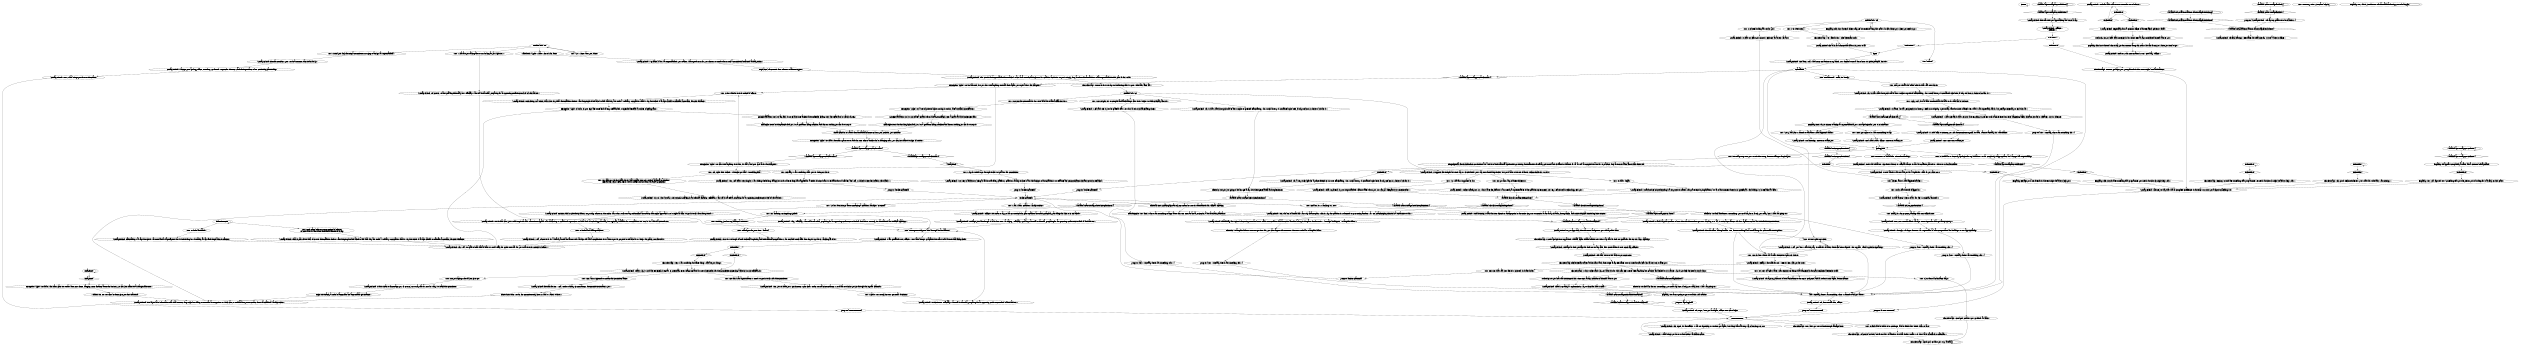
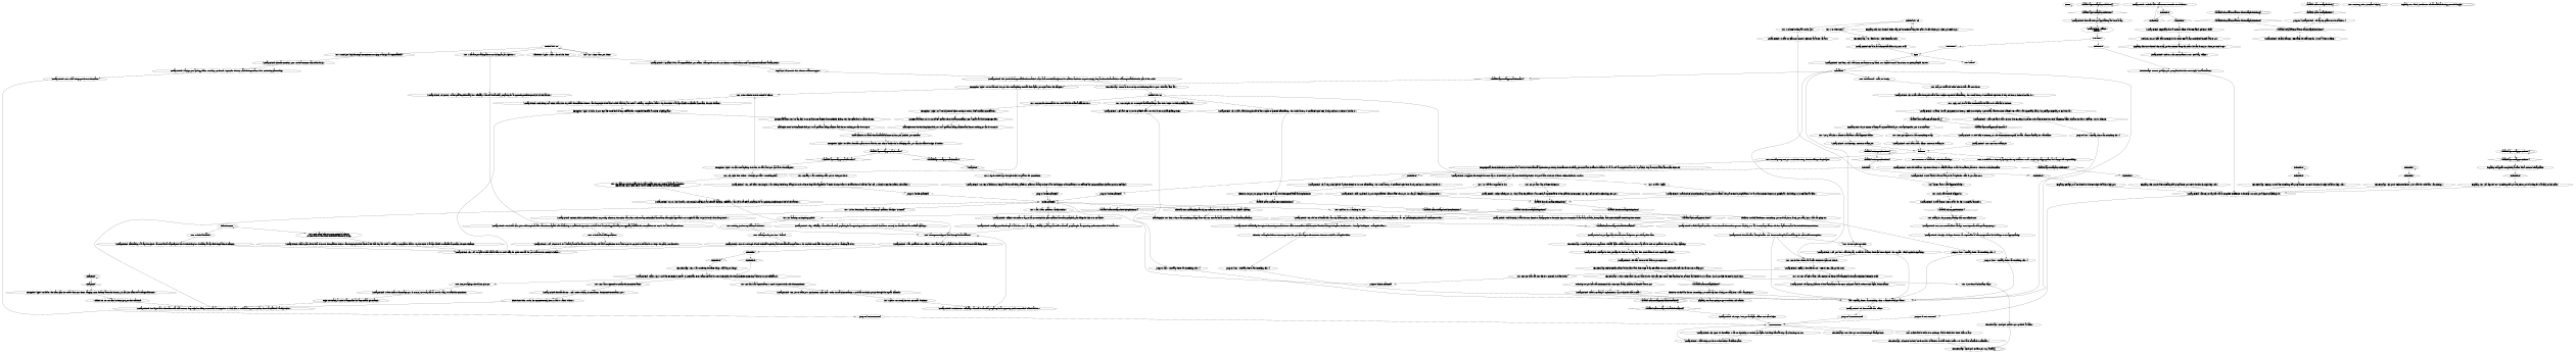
  digraph {
    n1 [label=START]
    n2 [label=input]
    n3 [label="Sunday Friend: \"And then, well, I had some extra time on my hands, so I decided to stroll down here. It's quite peaceful, isn't it?\""]
    n4 [label=coastalhub]
    n5 [label="Untitled hub (05)"]
    n6 [label="Empathy: This isn't the end. There may yet be someone along this coast who can direct you where you need to go..."]
    n7 [label="You: \"Mr. Villedrouin...\""]
    n8 [label="You: \"I've been looking all over for you.\""]
    n9 [label="You: [Leave.]"]
    n10 [label="Kim Kitsuragi: \"Mr. Villedrouin...\" The lieutenant nods."]
    n11 [label="Sunday Friend: \"Is that so? Have you come to *enforce* an arrest warrant?\""]
    n12 [label="Kim Kitsuragi: \"Now, let's go. You've done enough damage here.\""]
    n13 [label="You: \"I need your help forming a committee. I'm trying to assign *la responsabilité*.\""]
    n14 [label="Sunday Friend: The man considers your words a moment, then nods slowly..."]
    n15 [label="Sunday Friend: \"I accept your apology, officer, out of my *profound* respect for the RCM, and the importance of our continuing partnership.\""]
    n16 [label="You: \"I got it. You're only here on *personal* business.\""]
    n17 [label="Sunday Friend: \"Précisément. *Officially* I am still in La Delta, preparing for an upcoming conference on fuel oil derivatives...\""]
    n18 [label="You: (Attempt to stick your hand through his astral form.)"]
    n19 [label="Volition: No, no. You can't let them give you the runaround."]
    n20 [label="Sunday Friend: \"But if you have information of a vital interest, they might be willing to entertain an exception. In which case, I would advise you to contact them via Coalition Warship Archer.\""]
    n21 [label=ArcherCoastHub]
    n22 [label="Variable[\"apt.sunday_perc_archer_saw\"]"]
    n23 [label="Variable[\"apt.sunday_perc_archer_saw\"]" shape=diamond]
    n24 [label="Sunday Friend: \"I would offer to connect you with the committee myself, but alas, I am not actually *in* Martinaise.\""]
    n25 [label="Sunday Friend: \"Yes?\" He turns to face you."]
    n26 [label="!(Variable[\"apt.sunday_perc_archer_saw\"])" shape=diamond]
    n27 [label="Perception (Sight): You look around, but you don't see anything unusual. Then again, your eyes aren't the sharpest..."]
    n28 [label="You: \"I don't think I've ever noticed it before.\""]
    n29 [label="You: \"Oh, right. The *Archer*. I thought you said... something else.\""]
    n30 [label="You: \"It's not quite my scene.\""]
    n31 [label="Sunday Friend: \"Well, you know what they say, 'In matters of taste, there can be no dispute'! For my part, I find it quite invigorating.\""]
    n32 [label="You: \"You do know there was a mass execution right over there?\""]
    n33 [label="You: \"Actually, there was something *else* I wanted to ask you about.\""]
    n34 [label="You: \"Did you see all the bullet holes in that wall over there?\""]
    n35 [label="Sunday Friend: \"Ah, is that what those pock marks are? I might've guessed. Fascinating, *how much history* is contained right here, if only one knows where to look for it...\""]
    n36 [label="You: \"Ugly work, but at least someone had the balls to do what had to be done.\""]
    n37 [label="Sunday Friend: The man takes a deep breath. \"Yes, there's nothing like a stroll along the coast to lift one's spirits.\""]
    n38 [label="Sunday Friend: \"Really?\" The man frowns. \"*Here*? How can you be sure?\""]
    n39 [label="Sunday Friend: \"Ah, bon? I'm all ears, officer.\""]
    n40 [label="Encyclopedia: The Bristelmüne Conventions are a series of international agreements governing the treatment of military personnel and civilians in theatres of war as well as occupied territories. In practice, they are more talked about than observed."]
    n41 [label="Jump to: [ArcherCoastHub]"]
    n42 [label="Sunday Friend: \"Unbelievable. I have never seen the nerve before...\""]
    n43 [label="IsKimHere()"]
    n44 [label="IsKimHere()" shape=diamond]
    n45 [label="!(IsKimHere())" shape=diamond]
    n46 [label="Sunday Friend: \"Does this behaviour represent the RCM's *official stance* toward its Coalition partners?\" He turns to the lieutenant."]
    n47 [label="Sunday Friend: \"I must admit. I did not take you for a sightseer. What do you want now?\""]
    n48 [label="You: \"Listen, about what happened earlier...\""]
    n49 [label="Sunday Friend: \"That is certainly a *euphemistic* way to describe what I recall...\""]
    n50 [label="Empathy: You aren't going to get out of this with evasion."]
-   n51 [label="Jump to: [apologyhub]"]
    n52 [label="Kim Kitsuragi: \"I must apologise on my partner's behalf, again. Please believe me when I say that he does not speak for the RCM in *any* capacity.\""]
    n53 [label="Sunday Friend: \"Perhaps he does, perhaps he does not. In any case, this conversation is over. Good day, officers.\""]
    n54 [label="Sunday Friend: With that, he turns his back to you once more."]
    n55 [label="Empathy: He appears completely at ease, like a common holidaymaker."]
    n56 [label="!(IsKimHere())" shape=diamond]
    n57 [label="Empathy: You *will* figure it out. Something tells you the person you're looking for is already on this coast..."]
    n58 [label="Inland Empire: You *knew* there was something strange about this one! He's an astral projection, a bureaucratic phantasm!"]
    n59 [label="!(Variable[\"coast.sunday_minimainhub_reached\"])" shape=diamond]
    n60 [label="Sunday Friend: As you approach, the man turns and greets you with a polite wave."]
    n61 [label="Untitled hub (08)"]
    n62 [label="Villedrouin (Sight): What? Where is he, then?"]
    n63 [label="You: \"So... where *are* you, then?\""]
    n64 [label="You: \"What are you talking about? I'm looking at you right now!\""]
    n65 [label="Sunday Friend: \"My friend, if it's *la responsabilité* you're after, I have good news for you: There's no need to form such a committee, because it already exists!\""]
    n66 [label="Sunday Friend: \"Of course, we are speaking informally, but *officially* I am still in La Delta, preparing for an upcoming conference on fuel oil derivatives...\""]
    n67 [label="Sunday Friend: \"Why, *officially* I am still in La Delta, preparing for an upcoming conference on fuel oil derivatives. I'm only in Martinaise in an unofficial capacity...\""]
    n68 [label="Sunday Friend: \"Mais que faites-vous, officer?\" Your hand bumps up against the man's solid if somewhat fleshy chest."]
    n69 [label="You: \"You said you weren't really here. I had to make sure you weren't an astral projection.\"\n\"He said he wasn't really here. I had to make sure he wasn't an astral projection.\""]
    n70 [label="Sunday Friend: \"No, no, don't be silly. We're simply speaking in an informal capacity. *Officially* I am still in La Delta, preparing for an upcoming conference on fuel oil derivatives...\""]
    n71 [label="Sunday Friend: \"Ah, well, I'm glad to hear that at least. It would really be *quite unusual* for you to have never noticed it before...\""]
    n72 [label="Perception (Sight): It looks, to your eye, like some kind of long, metallic fish, suspended beneath a number of ceiling fans..."]
    n73 [label="Conceptualization: Not just any fish, it moves like some ancient bottom-feeder gliding over the ocean floor in search of prey..."]
    n74 [label="Jump to: [ArcherCoastHub]"]
    n75 [label="Rhetoric: He's speaking figuratively. He means he's not in Martinaise in his *official* capacity."]
    n76 [label="You: \"Wait, what's Coalition Warship Archer?\""]
    n77 [label="You: \"So how does one go about contacting a Coalition warship?\" (Proceed.)"]
    n78 [label="You: \"Hold on, it's *watching* us, too?\""]
    n79 [label="Sunday Friend: \"Ah, is that what those pock marks are? I might've guessed. Fascinating, *how much history* is contained right here, if only one knows where to look for it...\""]
    n80 [label="Rhetoric: Are you just going to let him get away with these generalities and euphemisms?"]
    n81 [label="Variable[\"coast.sunday_rhetoric_euphemisms\"]"]
    n82 [label="Sunday Friend: \"A rather *brutal* perspective on history.\" He frowns slightly. \"I personally take the more nuanced view that it was regrettably harsh, but perhaps necessary to end the war...\""]
    n83 [label="Sunday Friend: \"What's certain is that we must do everything to prevent such tragic events from ever happening again. The answers lie in *debates*, not in violence.\""]
    n84 [label="Rhetoric: You feel like there's *something* you could say here, if only you really knew what was going on..."]
    n85 [label="Variable[\"apt.sunday_accused_friend\"]"]
    n86 [label="Variable[\"apt.sunday_accused_friend\"]" shape=diamond]
    n87 [label="Sunday Friend: The man sees you approaching and turns away..."]
    n88 [label="Sunday Friend: \"Officer...\"\n\"Officers...\""]
    n89 [label="!(Variable[\"apt.sunday_accused_friend\"])" shape=diamond]
    n90 [label="!(IsKimHere())" shape=diamond]
    n91 [label="Empathy: This sounds like something that programmer you met in the church might help with..."]
    n92 [label="Sunday Friend: \"Now, what brings you down to the coast?\""]
    n93 [label="Logic: God, of course it does. These Moralintern types..."]
    n94 [label="Sunday Friend: \"The Comité de Responsabilité de Revachol. It acts as a sort-of clearinghouse for Coalition activities. To put it simply, they are the ultimate arbiters of la responsabilité in this part of the world.\""]
    n95 [label="Variable[\"apt.sunday_perc_where\"]"]
    n96 [label="Variable[\"apt.sunday_perc_where\"]" shape=diamond]
    n97 [label="!(Variable[\"apt.sunday_perc_where\"])" shape=diamond]
    n98 [label="IsKimHere()"]
    n99 [label="IsKimHere()" shape=diamond]
    n100 [label="Kim Kitsuragi: \"Hmmm, sounds like something that programmer we met in the church might be able to help with...\""]
    n101 [label="Sunday Friend: \"Let me just say that I have *complete confidence* in the RCM. I'm sure you'll figure something out.\""]
    n102 [label="Variable[\"coast.sunday_minimainhub_reached\"]"]
    n103 [label="Variable[\"coast.sunday_minimainhub_reached\"]" shape=diamond]
    n104 [label="Sunday Friend: \"Ah, super, here you are again, officer. How can I help?\""]
    n105 [label=MINIMAINHUB]
    n106 [label="You: \"Why do I need to go through Archer to speak to the Committee?\""]
    n107 [label="Sunday Friend: \"You see, in addition to being an airborne artillery platform, Coalition Warship Archer is also the linchpin of the Coalition's surveillance and communications infrastructure in Revachol.\""]
    n108 [label="Jump to: [ArcherCoastHub]"]
    n109 [label="Perception (Sight): You follow the man's gaze out toward the west. There, amidst the low-hanging stars, you can just make out signs of motion..."]
    n110 [label="Variable[\"apt.sunday_perc_archer_saw\"]"]
    n111 [label="Variable[\"apt.sunday_perc_archer_saw\"]" shape=diamond]
    n112 [label="!(Variable[\"apt.sunday_perc_archer_saw\"])" shape=diamond]
    n113 [label=bioluminescent]
    n114 [label="You: \"Huh. Can't believe I never noticed it before.\"\n\"It looks like it's about four-and-a-half kilometres away.\""]
    n115 [label="You: \"It looks like a fish.\""]
    n116 [label="Sunday Friend: \"That is part of the idea, of course. The Coalition doesn't want the people of Revachol to feel that they are under a *military* occupation. That is why the Archer is always careful to maintain a constant, discreet distance.\""]
    n117 [label="Sunday Friend: \"Fascinating. I always thought it was more like a dragonfly. But isn't it interesting how humanity always finds inspiration in nature?\""]
    n118 [label="You: \"It's amazing. An inspiring symbol.\""]
    n119 [label="You: \"Nothing, just lost my balance a moment.\""]
    n120 [label="You: \"Thank you for your time.\" [Leave.]"]
    n121 [label="Rhetoric: You feel like there's *something* you could say here, if only you really knew what was going on..."]
    n122 [label="Jump to: [You: \"\"Actually, there was something *els...\"]"]
    n123 [label="Untitled hub (02)"]
    n124 [label="Sunday Friend: \"I suppose there might be some way to *circuit-bend* your way onto those frequencies, but you'd have to be one of those *techno-tinkerers* to do it.\""]
    n125 [label="You: \"I'm sure the communards who were killed here take a different view.\""]
    n126 [label="You: \"You're right. It's so complex and fascinating I can't even *begin* to think critically about it.\""]
    n127 [label="You: \"So what am I supposed to do?\""]
    n128 [label="You: \"Do you know any of these tinkerers?\""]
    n129 [label="You: \"Is that... legal?\""]
    n130 [label="Perception (Sight): It's a set of position lights moving in unison, like a restless constellation..."]
    n131 [label="Sunday Friend: \"Well said. Let us just be grateful that *we* don't live in such fascinating times.\""]
    n132 [label="You: \"Look what the tide dragged in.\""]
    n133 [label="Sunday Friend: \"Is that an RCM *term of art* for the *wrongfully accused*?\""]
    n134 [label="!(Variable[\"TASK.sync_the_sines\"])" shape=diamond]
-   n135 [label=apologyhub]
+   n135 [label=airborne]
    n136 [label="You: \"I'm still pretty sure you were in the wrong, but I'm willing to forgive you.\""]
    n137 [label="You: \"It seems we had a little 'misunderstanding.'\""]
    n138 [label="You: \"I would like to sincerely apologise for my behaviour. It was completely inappropriate, and I accept full responsibility.\""]
    n139 [label="IsKimHere()"]
    n140 [label="Sunday Friend: \"That's why it would be extremely irregular, or potentially even *inappropriate* for me to intercede with the Committee concerning a district I'm not officially in.\""]
    n141 [label="You: \"Are you saying I should just give up?\""]
    n142 [label="You: \"But this is an urgent matter. I *need* to get in touch with the Committee.\""]
    n143 [label="You: \"How am I supposed to contact the Committee then?\""]
    n144 [label="Sunday Friend: \"I don't mean to discourage you, of course, just to say that it won't be *easy* to reach the Committee.\""]
    n145 [label="Sunday Friend: \"Yes, you've made your *persistence* quite clear. Under normal circumstances I would have to insist you go through the regular channels.\""]
    n146 [label="Sunday Friend: The man frowns. \"Well, under ordinary circumstances, the Committee contacts *you*.\""]
    n147 [label="You: \"Actually, I was wondering what *you're* doing out here.\""]
    n148 [label="Sunday Friend: \"Mm, well that's très simple. I was visiting the fishing village just north of here. They have applied for a series of micro-loans to revitalise the old market, and well, I wished to see the situation *first-hand*...\""]
    n149 [label="You: \"It looks like a killing machine.\""]
    n150 [label="Sunday Friend: \"Well, of course it *is* a heavily armed and armoured warship with a full complement. But I assure you its purpose in Revachol is to *keep* the peace, not disturb it.\""]
    n151 [label="Sunday Friend: \"That, my friend, is your responsabilité. I cannot take it from you, nor can you delegate it to someone else...\""]
    n152 [label="Sunday Friend: \"Unfortunately not, no, I don't have the pleasure. I am merely a representative of the Coalition Government, not very well-versed in technology. But you...\""]
    n153 [label="Sunday Friend: \"Unauthorised circuit-bending is a very serious matter with grave security implications, but as of the moment there is no specific law *forbidding* it, in Revachol at least...\""]
    n154 [label="You: \"Really, it's the property damage that most offends me.\""]
    n155 [label="Sunday Friend: \"Now, now. Human life is *always* more important than private property...\""]
    n156 [label="Sunday Friend: \"Though, I do hope whoever was responsible at least compensated the building's owner appropriately.\""]
    n157 [label="IsKimHere()"]
    n158 [label="IsKimHere()" shape=diamond]
    n159 [label="Kim Kitsuragi: \"Oh, good: 'Techno-tinkerers.' Just what this *side task* was missing...\""]
    n160 [label="Sunday Friend: \"Ah, super, it's the officer! I was not expecting to run into you again, but things have a funny way of turning out, no?\""]
    n161 [label="Sunday Friend: \"What brings you down to the scenic Martinaise coast?\""]
    n162 [label="Jump to: [ArcherCoastHub]"]
    n163 [label="Sunday Friend: \"Isn't it? A triumph of both technical ingenuity and international cooperation. I, for one, feel much safer knowing it's up there, watching all of us.\""]
    n164 [label="Variable[\"TASK.talk_moralism_with_sunday_friend_done\"]"]
    n165 [label="Variable[\"TASK.talk_moralism_with_sunday_friend_done\"]" shape=diamond]
    n166 [label="!(Variable[\"TASK.talk_moralism_with_sunday_friend_done\"])" shape=diamond]
    n167 [label="Sunday Friend: \"Already leaving?\" He shakes his head merrily. \"À tout à l'heure, officer!\""]
    n168 [label="Sunday Friend: \"Always my pleasure to be of assistance to the RCM. Godspeed, and if we don't meet again, bonne chance!\""]
    n169 [label="Sunday Friend: \"Ah, a very useful gift for a police detective, I'm sure. Fascinating, *how much history* is contained right here, if only one knows where to look for it...\""]
    n170 [label="Kim Kitsuragi: \"Hmmm, perhaps your young friends in the *tent* might be of assistance?\""]
    n171 [label="Jump to: [MINIMAINHUB]"]
    n172 [label="Sunday Friend: The awkward silence that follows is yours to fill."]
    n173 [label="Authority: Do you hear that contempt in his voice? He's always considered himself *above* you."]
    n174 [label="You: \"I'm sorry, Kim. I just can't help it.\""]
    n175 [label="Kim Kitsuragi: \"Good god, couldn't you *try* at least?\""]
    n176 [label="Kim Kitsuragi: \"I'm not even sure why I'm bothering. This is *your* side task, after all...\""]
    n177 [label="Empathy: Yes, this is just the sort of reasonable authority you're looking for!"]
    n178 [label="Half Light: Don't let the paintjob fool you, it's a goddamn killing machine, and there's nothing you can do to stop it!"]
    n179 [label="You: (Look around.) \"Yeah, it's lovely.\""]
    n180 [label="Variable[\"coast.sunday_finished\"]"]
    n181 [label="Variable[\"coast.sunday_finished\"]" shape=diamond]
    n182 [label="Jump to: [Sunday Friend: \"\"Always my pleasure to be of assist...\"]"]
    n183 [label="!(Variable[\"coast.sunday_finished\"])" shape=diamond]
    n184 [label="You: \"It feels like he holds us in contempt, like he thinks he's better than we are.\""]
    n185 [label="Kim Kitsuragi: \"Of course he does, he's from the Moralintern. But that doesn't mean *we* don't have standards to maintain...\""]
    n186 [label="Sunday Friend: \"Perhaps your blood sugar is a bit low? As I was saying, *officially* speaking I am still in La Delta, preparing for an upcoming conference on fuel oil derivatives...\""]
    n187 [label="IsDaytime()"]
    n188 [label="IsDaytime()" shape=diamond]
    n189 [label="Perception (Sight): You follow the man's gaze out toward the west. There, hanging some distance above the horison, you can just make out a strange silhouette..."]
    n190 [label="!(IsDaytime())" shape=diamond]
    n191 [label="Conceptualization: No, it's more like a creature from the abyssopelagic zone, a great dark bioluminescent fish..."]
    n192 [label="Half Light: Don't let the shiny lights fool you, it's a goddamn killing machine, and there's nothing you can do to stop it!"]
    n193 [label="Sunday Friend: \"Yes, the loss of human life was truly catastrophic... This is why the Coalition is so focused on preventing another war. Our peacekeeping mission is a testament to this...\""]
    n194 [label="Sunday Friend: \"Thankfully, the region is becoming more and more stable. I'm confident that atrocities like this belong in the past. The future is...\" he snaps his fingers, \"*tranquilou bilou!*\""]
    n195 [label="Rhetoric: *Tranquilou bilou*? Let's not get into this, you can't argue with someone who uses words like 'tranquilou bilou'."]
    n196 [label="Variable[\"TASK.sync_the_sines\"]"]
    n197 [label="Variable[\"TASK.sync_the_sines\"]" shape=diamond]
    n198 [label="IsKimHere()"]
    n199 [label="IsKimHere()" shape=diamond]
    n200 [label="!(IsKimHere())" shape=diamond]
    n201 [label="Empathy: How do you expect to assign la responsabilité if you won't apologise for your own mistakes?"]
    n202 [label="You: \"Sorry, bad joke. I wanted to talk about what happened earlier.\""]
    n203 [label="You: \"Let's get right to it. I have something to say.\""]
    n204 [label="Sunday Friend: \"I'm listening.\" He turns to face you."]
    n205 [label="Sunday Friend: \"And what is that, officer?\" He turns to face you."]
    n206 [label="Authority: Do you hear that contempt in his voice? He's always considered himself *above* you."]
    n207 [label="Empathy: This isn't the end. There may yet be someone along this coast who can direct you where you need to go..."]
    n208 [label="Sunday Friend: \"And now, this conversation is over. Good day, *officer*.\""]
    n209 [label="You: \"I just don't like his face, okay?\""]
    n210 [label="Kim Kitsuragi: \"Good god, couldn't you *pretend* at least?\""]
    n211 [label="Kim Kitsuragi: \"Yes, I was wondering the same thing. What are you doing?\""]
    n212 [label="Logic: Not exactly a model of accessible and accountable governance..."]
    n213 [label="Perception (Sight): You can't see anything. But then, it's dark, and your eyes aren't the sharpest..."]
    n214 [label="Visual Calculus: It's about four-and-a-half kilometres from your position, you estimate."]
    n215 [label="IsKimHere()"]
    n216 [label="IsKimHere()" shape=diamond]
    n217 [label="!(IsKimHere())" shape=diamond]
    n218 [label="Jump to: [MINIMAINHUB]"]
    n219 [label="Kim Kitsuragi: \"I don't understand why you have it in for this man. He's never been anything but gracious and helpful to our cause. Why do you feel the need to insult him?\""]
    n220 [label="Rhetoric: In other words, the Committee only knows what it *wants* to know."]
    n221 [label="Sunday Friend: \"Officer? You mean to say you haven't noticed the giant Coalition aerostatic peacefully patrolling the skies over Revachol?\""]
    n222 [label="Sunday Friend: \"Interesting. In a sense, that's the very idea. The Coalition doesn't want the people of Revachol to feel that they are under a *military* occupation. That is why the Archer is always careful to maintain a constant, discreet distance.\""]
    n223 [label="Variable[\"church.soona_greeting_done\"]"]
    n224 [label="Jump to: [You: \"\"Actually, there was something *els...\"]"]
    n225 [label="Sunday Friend: \"Hmmm, this is quite the problem, very tricky. Of course, the Archer has orders to fire on any unidentified aerostatics that might approach it, so it might be safer to get in touch *from the ground*...\""]
    n226 [label="Sunday Friend: \"But in that case, you would require a radio transmitter capable of broadcasting on Coalition frequencies. And that kind of technology naturally isn't typically available for non-Coalition use. Yes, it *is* a bit of a conundrum.\""]
    n227 [label="You: \"For one, that wall over there is *covered* in bullet holes.\""]
    n228 [label="You: \"It's sort of a gift I have. I can reconstruct things that happened in the past. High-end detective stuff.\""]
    n229 [label="Jump to: [You: \"\"Actually, there was something *els...\"]"]
    n230 [label="Jump to: [You: \"\"Actually, there was something *els...\"]"]
    n231 [label="Variable[\"church.soona_greeting_done\"]" shape=diamond]
    n232 [label="!(Variable[\"church.soona_greeting_done\"])" shape=diamond]
    n233 [label="Sunday Friend: \"Especially from a common officer of the Revachol Citizens Militia.\""]
    n234 [label="Sunday Friend: \"I find it a great comfort to know there are benevolent powers watching over all, in strict accordance with the Wayfarer Act and the Bristelmüne Conventions.\""]
    n235 [label="Sunday Friend: \"And listening! It has the most objective vantage point in the entire city. Not to mention a vast array of radio, photographic, and meteorological monitoring instruments.\""]
    n236 [label="Variable[\"coast.sunday_rhetoric_euphemisms\"]" shape=diamond]
    n237 [label="!(Variable[\"coast.sunday_rhetoric_euphemisms\"])" shape=diamond]
    n238 [label="Jump to: [You: \"\"Actually, there was something *els...\"]"]
    n239 [label="IsKimHere()" shape=diamond]
    n240 [label="!(IsKimHere())" shape=diamond]
    n241 [label="Jump to: [MINIMAINHUB]"]
    n242 [label="Empathy: Perhaps your new friends in the tent might be able to help you?"]
    n243 [label="Kim Kitsuragi: The lieutenant stares at the man's back, then steps away. He makes sure no one else can hear him as he turns to face you..."]
    n1 -> n1
    n2 -> n3
    n3 -> n4
    n4 -> n26
    n4 -> n30
    n4 -> n32
    n4 -> n33
    n4 -> n179
    n5 -> n6
    n5 -> n7
    n5 -> n8
-   n5 -> n9
+   n2 -> n9
    n6 -> n5
    n7 -> n10
    n8 -> n11
    n10 -> n172
    n11 -> n48
    n13 -> n14
    n14 -> n15
    n15 -> n92
    n16 -> n17
    n17 -> n18
    n18 -> n68
    n19 -> n20
    n20 -> n21
    n21 -> n75
    n21 -> n76
    n21 -> n77
    n21 -> n78
    n22 -> n22
    n22 -> n23
    n23 -> n24
    n24 -> n25
    n25 -> n135
    n26 -> n27
    n27 -> n28
    n27 -> n29
    n28 -> n222
    n29 -> n69
    n30 -> n31
    n31 -> n30
    n31 -> n32
    n31 -> n33
    n32 -> n38
    n33 -> n39
    n34 -> n35
    n35 -> n36
    n36 -> n82
    n37 -> n30
    n37 -> n32
    n37 -> n33
    n38 -> n227
    n38 -> n228
    n39 -> n241
    n40 -> n41
    n41 -> n21
    n42 -> n43
    n43 -> n44
    n43 -> n45
    n44 -> n42
    n45 -> n233
    n46 -> n47
    n47 -> n48
    n48 -> n132
    n49 -> n50
-   n50 -> n51
    n52 -> n53
    n53 -> n54
    n54 -> n243
    n55 -> n56
    n56 -> n57
    n57 -> n101
    n58 -> n59
    n59 -> n60
    n60 -> n52
    n61 -> n13
    n61 -> n62
    n61 -> n63
    n61 -> n64
    n62 -> n65
    n63 -> n61
    n64 -> n66
    n65 -> n93
    n66 -> n18
    n67 -> n18
    n68 -> n139
    n69 -> n70
    n70 -> n18
    n71 -> n72
    n72 -> n73
    n73 -> n178
    n74 -> n21
    n75 -> n58
    n76 -> n221
    n77 -> n225
    n78 -> n235
    n79 -> n80
    n80 -> n81
    n81 -> n236
    n81 -> n237
    n82 -> n83
    n83 -> n230
    n84 -> n33
    n85 -> n85
    n85 -> n86
    n86 -> n87
    n87 -> n88
    n88 -> n215
    n89 -> n90
    n90 -> n91
    n91 -> n101
    n92 -> n218
    n93 -> n94
    n94 -> n176
    n95 -> n95
    n95 -> n96
    n96 -> n55
    n97 -> n59
    n98 -> n98
    n98 -> n99
    n99 -> n100
    n100 -> n101
    n101 -> n171
    n102 -> n102
    n102 -> n103
    n103 -> n104
    n104 -> n105
    n105 -> n12
    n105 -> n160
    n105 -> n184
    n106 -> n107
    n107 -> n108
    n108 -> n21
    n109 -> n110
    n110 -> n111
    n110 -> n112
    n111 -> n190
    n112 -> n213
    n113 -> n113
    n113 -> n114
    n113 -> n115
    n114 -> n116
    n115 -> n117
    n116 -> n71
    n117 -> n71
    n118 -> n119
    n119 -> n120
    n120 -> n163
    n121 -> n122
    n122 -> n33
    n123 -> n79
    n123 -> n124
    n123 -> n125
    n123 -> n126
    n124 -> n127
    n124 -> n128
    n124 -> n129
    n125 -> n130
    n126 -> n131
    n127 -> n151
    n128 -> n152
    n129 -> n153
    n130 -> n191
    n131 -> n238
    n132 -> n133
    n133 -> n134
    n134 -> n154
    n135 -> n136
    n135 -> n137
    n135 -> n138
    n136 -> n40
    n137 -> n46
    n138 -> n89
    n139 -> n239
    n139 -> n240
    n140 -> n141
    n140 -> n142
    n140 -> n143
    n141 -> n144
    n142 -> n145
    n143 -> n146
    n144 -> n212
    n145 -> n16
    n146 -> n220
    n147 -> n148
    n148 -> n162
    n149 -> n150
    n150 -> n71
    n151 -> n223
    n152 -> n223
    n153 -> n223
    n154 -> n155
    n155 -> n156
    n156 -> n224
    n157 -> n157
    n157 -> n158
    n158 -> n159
    n159 -> n101
    n160 -> n161
    n161 -> n105
    n162 -> n21
    n163 -> n71
    n164 -> n164
    n164 -> n165
    n165 -> n166
    n166 -> n167
    n169 -> n80
    n170 -> n101
    n171 -> n105
    n172 -> n2
    n173 -> n49
    n174 -> n174
    n175 -> n175
    n176 -> n123
    n177 -> n177
    n178 -> n214
    n179 -> n34
    n180 -> n180
    n180 -> n181
    n181 -> n182
    n182 -> n166
    n183 -> n84
    n184 -> n185
    n185 -> n175
    n186 -> n18
    n187 -> n187
    n187 -> n188
    n188 -> n189
    n189 -> n19
    n190 -> n106
    n191 -> n192
    n192 -> n214
    n193 -> n194
    n194 -> n195
    n195 -> n229
    n196 -> n196
    n196 -> n197
    n197 -> n198
    n198 -> n199
    n198 -> n200
    n199 -> n169
    n200 -> n242
    n201 -> n202
    n201 -> n203
    n202 -> n204
    n203 -> n205
    n204 -> n135
    n205 -> n135
    n206 -> n207
    n207 -> n208
    n209 -> n210
    n210 -> n175
    n211 -> n140
    n212 -> n20
    n213 -> n28
    n213 -> n29
    n214 -> n109
    n215 -> n216
    n215 -> n217
    n216 -> n170
    n217 -> n2
    n218 -> n105
    n219 -> n173
    n219 -> n183
    n219 -> n209
    n220 -> n20
    n221 -> n186
    n222 -> n72
    n223 -> n231
    n223 -> n232
    n224 -> n33
    n225 -> n226
    n226 -> n149
    n227 -> n74
    n228 -> n168
    n229 -> n33
    n230 -> n33
    n231 -> n97
    n232 -> n193
    n233 -> n206
    n234 -> n37
    n235 -> n234
    n236 -> n121
    n237 -> n118
    n238 -> n33
    n239 -> n211
    n240 -> n140
    n241 -> n105
    n242 -> n101
    n243 -> n219
  }
